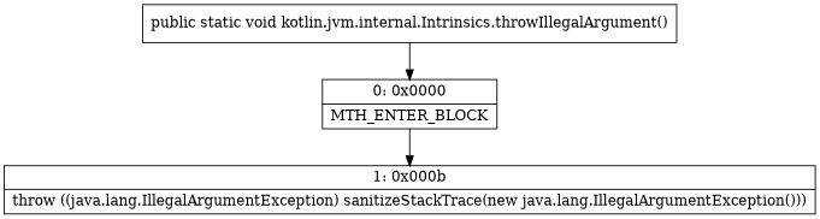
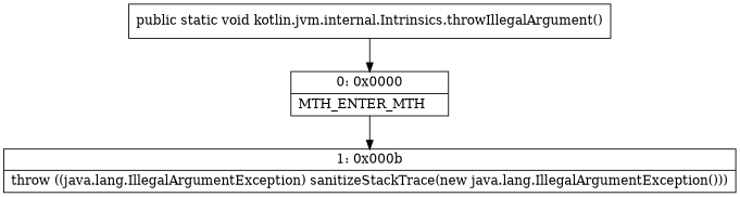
  digraph {
    node [shape=record]
-   n1 [label="{0\:\ 0x0000|MTH_ENTER_BLOCK\l}"]
+   n1 [label="{0\:\ 0x0000|MTH_ENTER_MTH\l}"]
    n2 [label="{1\:\ 0x000b|throw ((java.lang.IllegalArgumentException) sanitizeStackTrace(new java.lang.IllegalArgumentException()))\l}"]
    n3 [label="{public static void kotlin.jvm.internal.Intrinsics.throwIllegalArgument() }"]
    n1 -> n2
    n3 -> n1
  }
